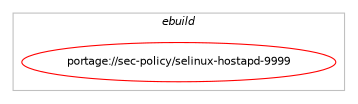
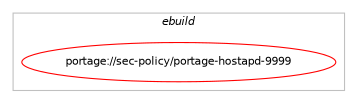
  digraph {
    compound=true
    concentrate=true
    fontname=Helvetica
    fontsize=10
    newrank=true
    rankdir=LR
    ranksep=1.5
-   n1 [color=red fontname=Helvetica fontsize=10 label="portage://sec-policy/selinux-hostapd-9999" width=4]
+   n1 [color=red fontname=Helvetica fontsize=10 label="portage://sec-policy/portage-hostapd-9999" width=4]
    subgraph cluster_1 {
      color=gray
      label=<<i>ebuild</i>>
      n1
    }
    subgraph cluster_2 {
      color=gray
      label=<<i>dependencies</i>>
      subgraph cluster_3 {
        color=gray
        fillcolor="#eeeeee"
        label=<<i>compile</i>>
        style=filled
      }
      subgraph cluster_4 {
        color=gray
        fillcolor="#eeeeee"
        label=<<i>compile and run</i>>
        style=filled
      }
      subgraph cluster_5 {
        color=gray
        fillcolor="#eeeeee"
        label=<<i>run</i>>
        style=filled
      }
    }
    subgraph cluster_6 {
      color=gray
      label=<<i>candidates</i>>
      rank=same
    }
  }
